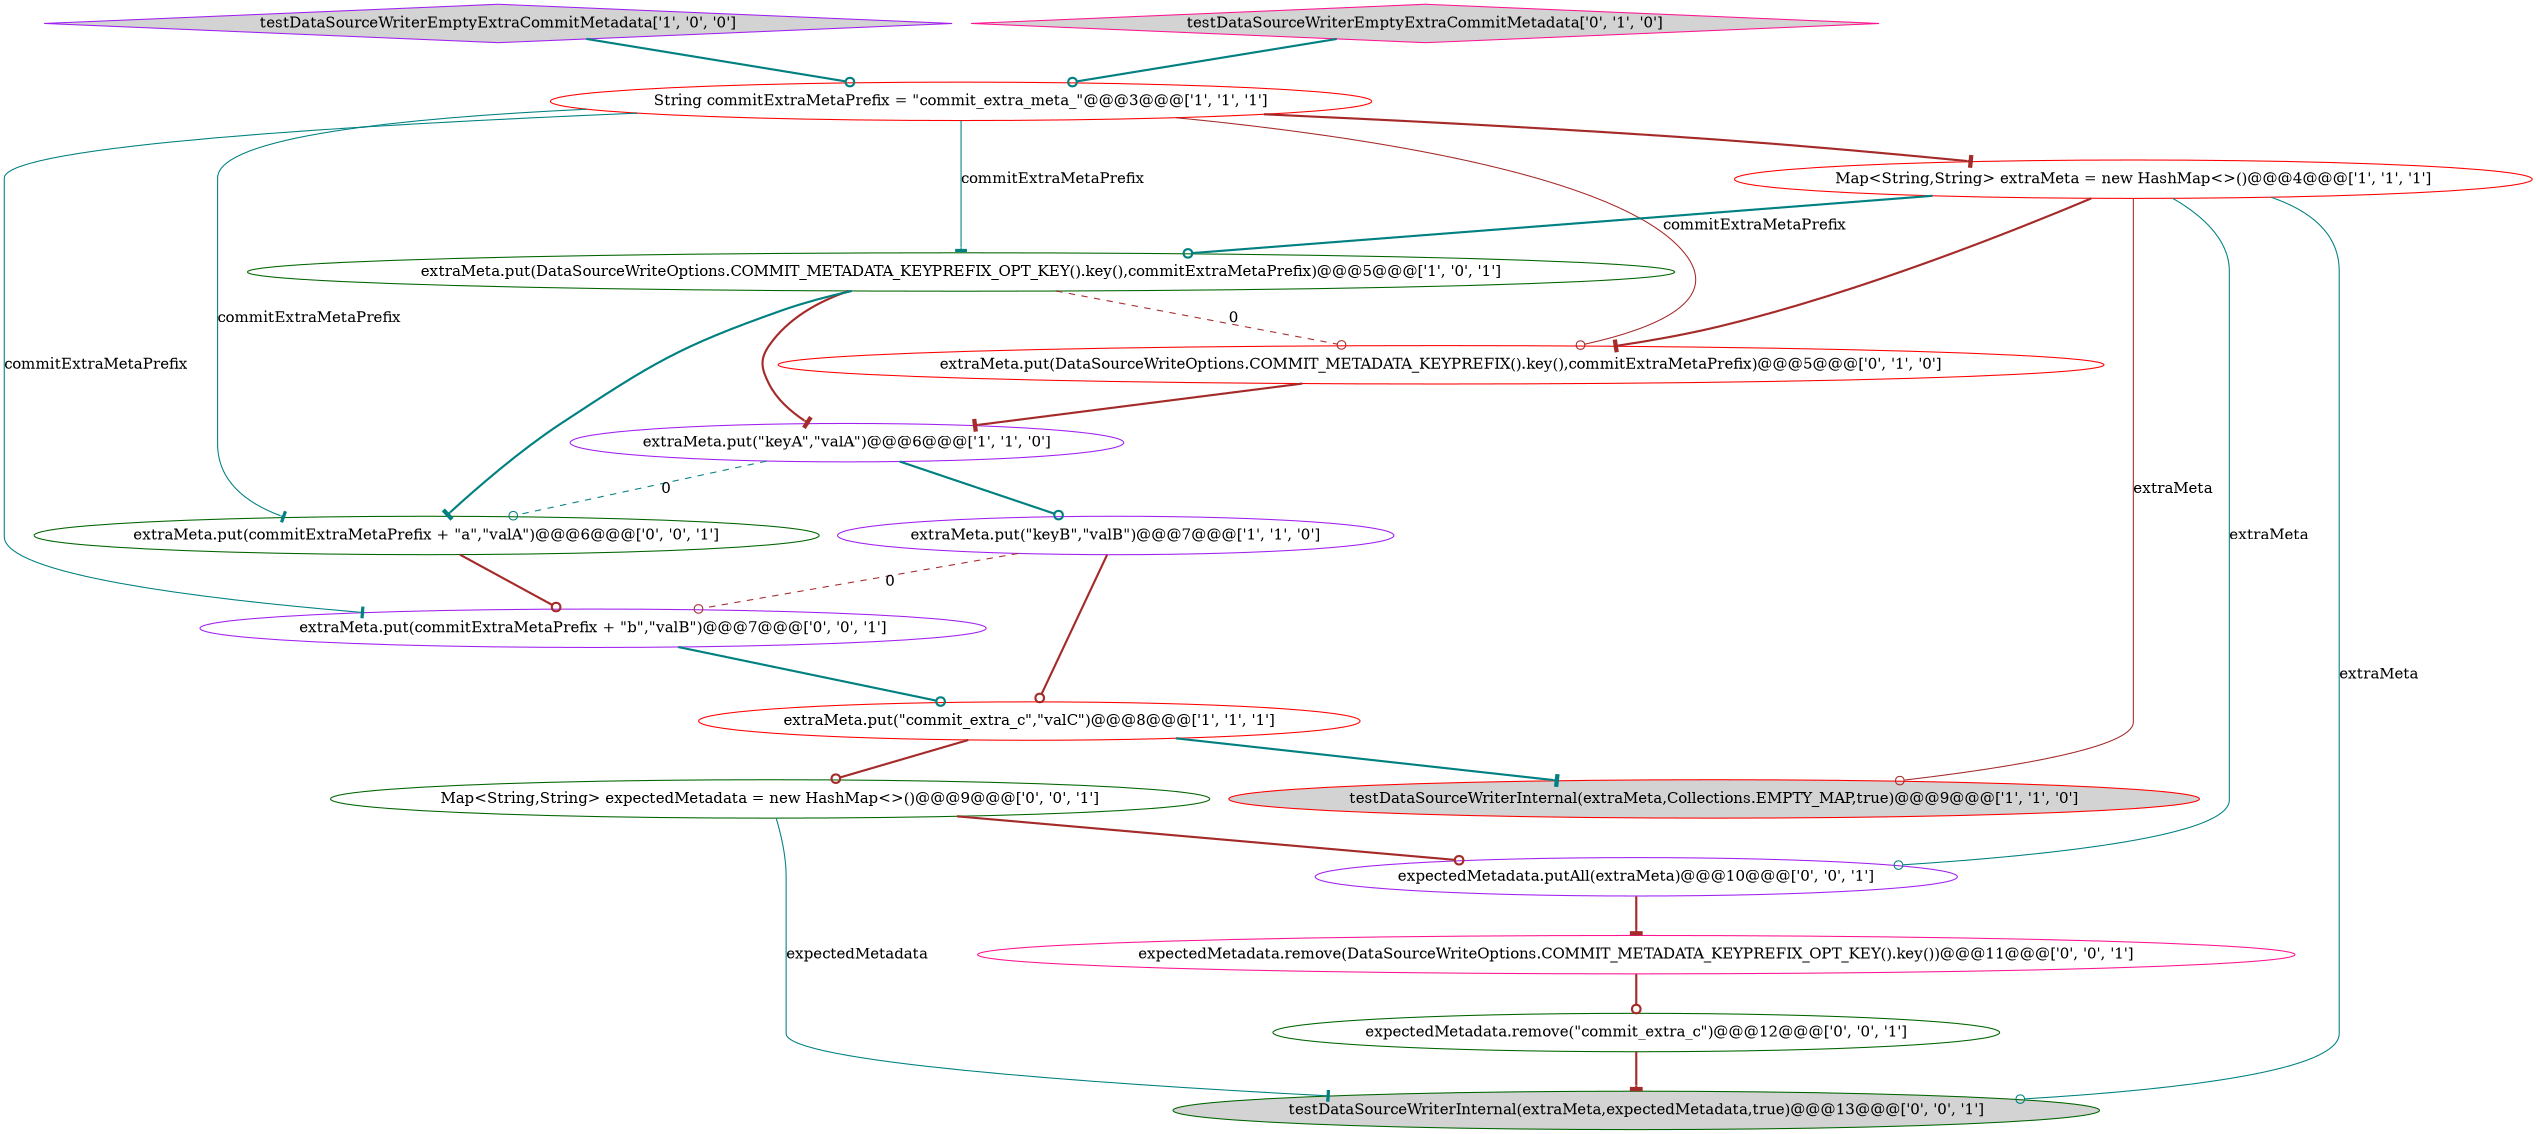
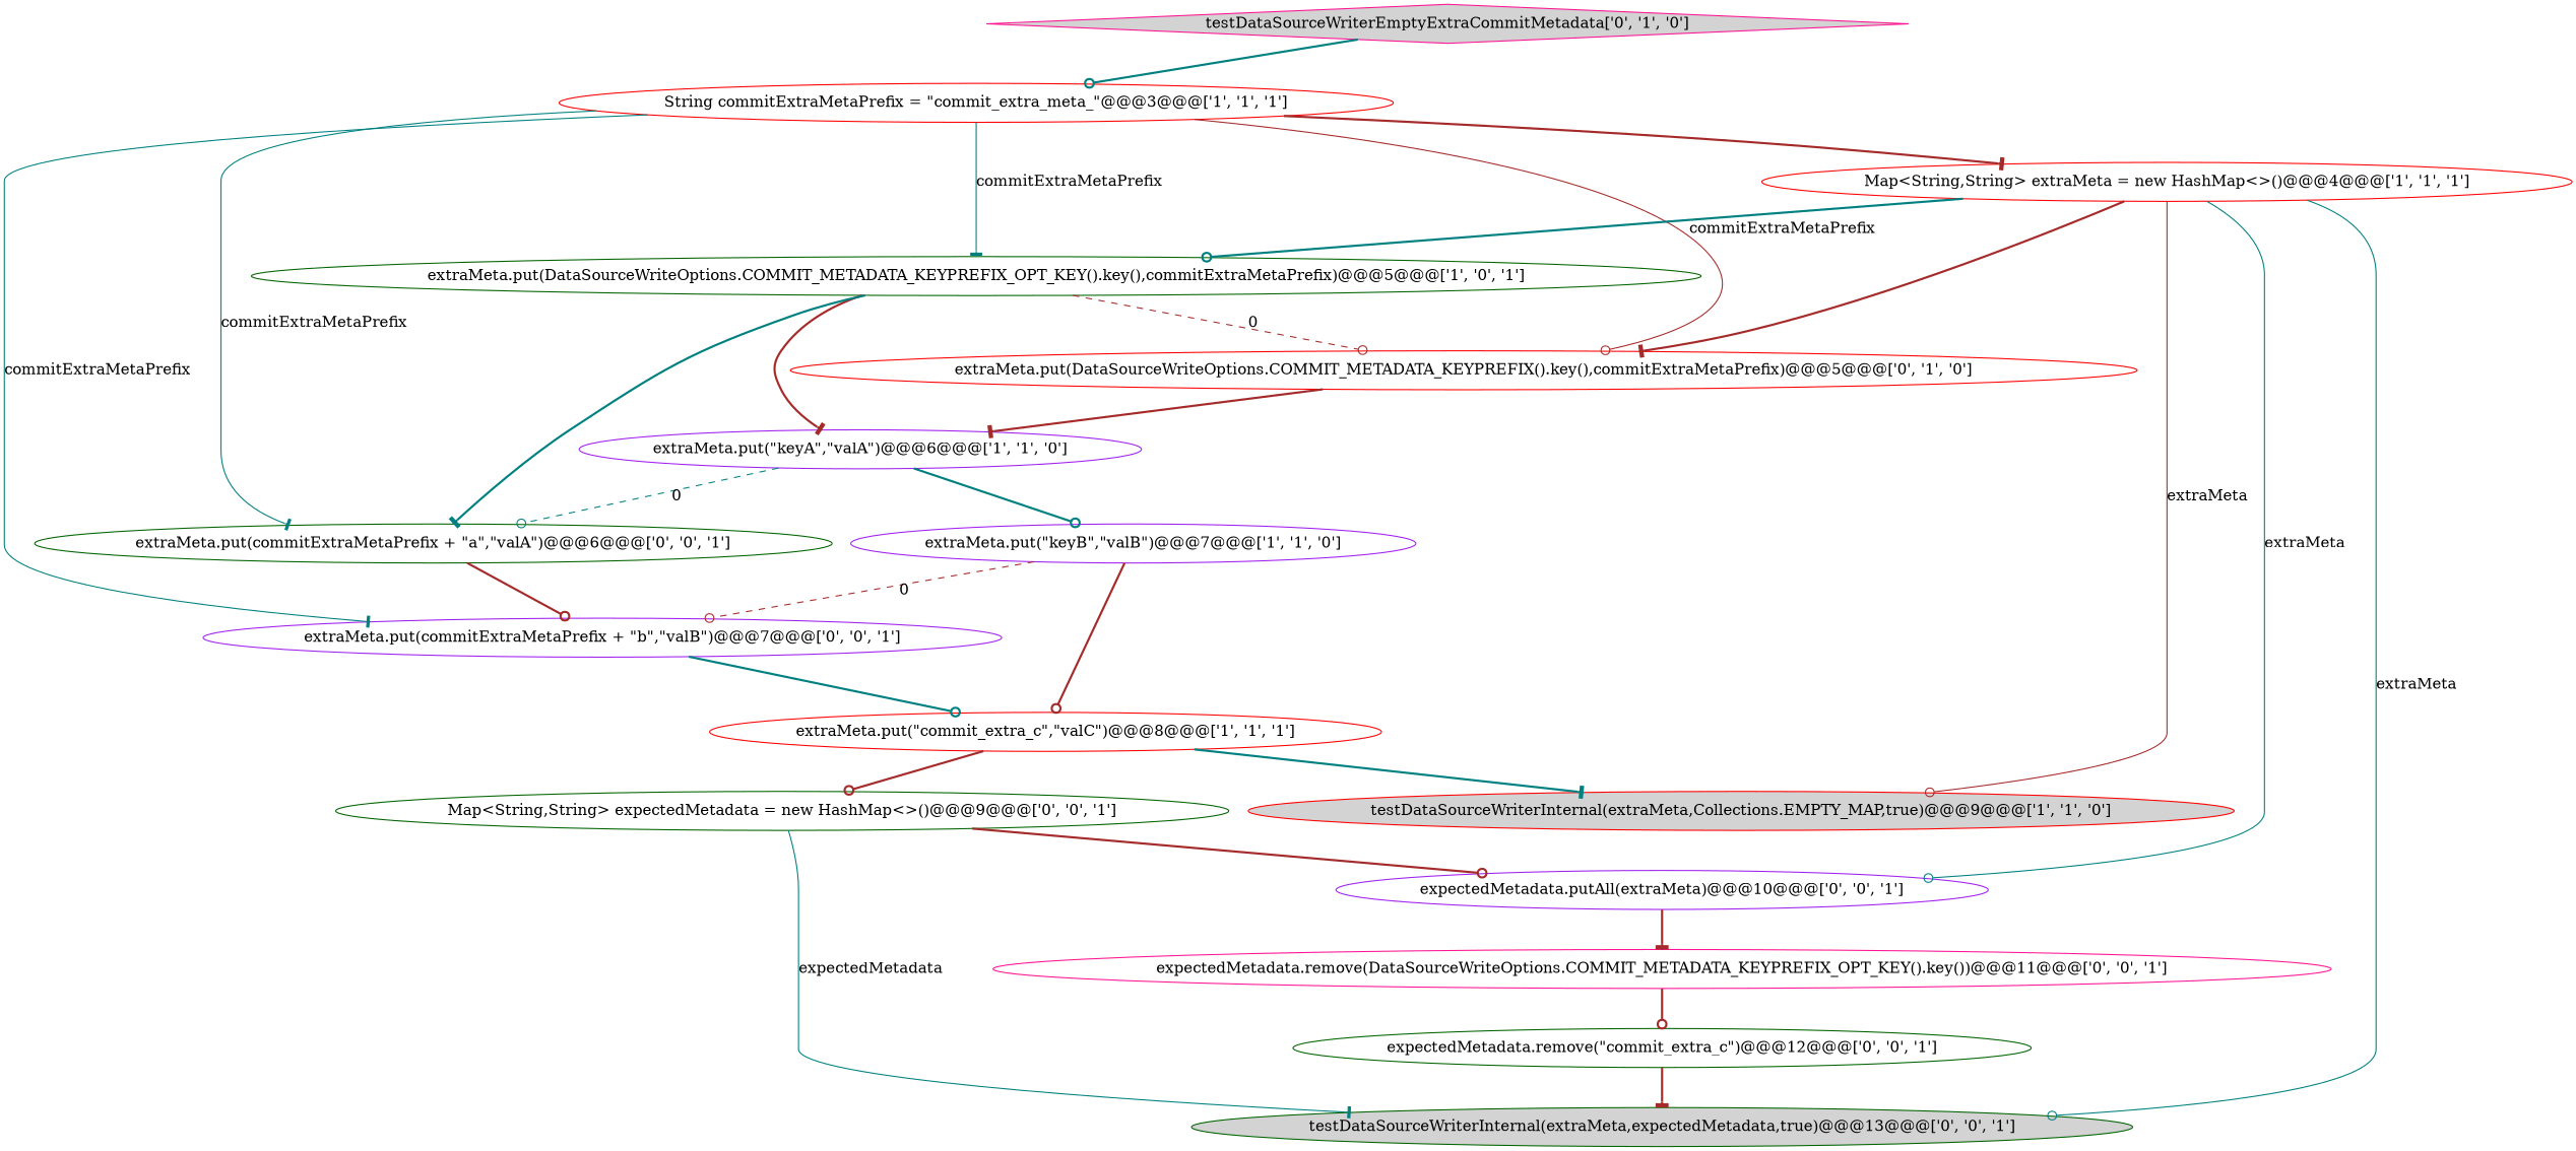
  digraph {
    node [color=purple fillcolor=white shape=ellipse style=filled]
    edge [arrowhead=odot color=brown style=bold]
    n1 [label="expectedMetadata.putAll(extraMeta)@@@10@@@['0', '0', '1']"]
    n2 [color=deeppink label="expectedMetadata.remove(DataSourceWriteOptions.COMMIT_METADATA_KEYPREFIX_OPT_KEY().key())@@@11@@@['0', '0', '1']"]
    n3 [color=darkgreen label="expectedMetadata.remove(\"commit_extra_c\")@@@12@@@['0', '0', '1']"]
    n4 [color=darkgreen fillcolor=lightgray label="testDataSourceWriterInternal(extraMeta,expectedMetadata,true)@@@13@@@['0', '0', '1']"]
    n5 [label="extraMeta.put(\"keyA\",\"valA\")@@@6@@@['1', '1', '0']"]
    n6 [color=darkgreen label="extraMeta.put(commitExtraMetaPrefix + \"a\",\"valA\")@@@6@@@['0', '0', '1']"]
    n7 [label="extraMeta.put(\"keyB\",\"valB\")@@@7@@@['1', '1', '0']"]
    n8 [label="extraMeta.put(commitExtraMetaPrefix + \"b\",\"valB\")@@@7@@@['0', '0', '1']"]
    n9 [color=red label="extraMeta.put(\"commit_extra_c\",\"valC\")@@@8@@@['1', '1', '1']"]
-   n10 [fillcolor=lightgray label="testDataSourceWriterEmptyExtraCommitMetadata['1', '0', '0']" shape=diamond]
    n11 [color=red label="String commitExtraMetaPrefix = \"commit_extra_meta_\"@@@3@@@['1', '1', '1']"]
    n12 [color=darkgreen label="extraMeta.put(DataSourceWriteOptions.COMMIT_METADATA_KEYPREFIX_OPT_KEY().key(),commitExtraMetaPrefix)@@@5@@@['1', '0', '1']"]
    n13 [color=red label="Map<String,String> extraMeta = new HashMap<>()@@@4@@@['1', '1', '1']"]
    n14 [color=red label="extraMeta.put(DataSourceWriteOptions.COMMIT_METADATA_KEYPREFIX().key(),commitExtraMetaPrefix)@@@5@@@['0', '1', '0']"]
    n15 [color=red fillcolor=lightgray label="testDataSourceWriterInternal(extraMeta,Collections.EMPTY_MAP,true)@@@9@@@['1', '1', '0']"]
    n16 [color=darkgreen label="Map<String,String> expectedMetadata = new HashMap<>()@@@9@@@['0', '0', '1']"]
    n17 [color=deeppink fillcolor=lightgray label="testDataSourceWriterEmptyExtraCommitMetadata['0', '1', '0']" shape=diamond]
    n1 -> n2 [arrowhead=tee]
    n2 -> n3
    n3 -> n4 [arrowhead=tee]
    n5 -> n6 [color=teal label=0 style=dashed]
    n5 -> n7 [color=teal]
    n6 -> n8
    n7 -> n8 [label=0 style=dashed]
    n7 -> n9
    n8 -> n9 [color=teal]
    n9 -> n15 [arrowhead=tee color=teal]
    n9 -> n16
-   n10 -> n11 [color=teal]
    n11 -> n6 [arrowhead=tee color=teal label=commitExtraMetaPrefix style=solid]
    n11 -> n8 [arrowhead=tee color=teal label=commitExtraMetaPrefix style=solid]
    n11 -> n12 [arrowhead=tee color=teal label=commitExtraMetaPrefix style=solid]
    n11 -> n13 [arrowhead=tee]
    n11 -> n14 [label=commitExtraMetaPrefix style=solid]
    n12 -> n5 [arrowhead=tee]
    n12 -> n6 [arrowhead=tee color=teal]
    n12 -> n14 [label=0 style=dashed]
    n13 -> n1 [color=teal label=extraMeta style=solid]
    n13 -> n4 [color=teal label=extraMeta style=solid]
    n13 -> n12 [color=teal]
    n13 -> n14 [arrowhead=tee]
    n13 -> n15 [label=extraMeta style=solid]
    n14 -> n5 [arrowhead=tee]
    n16 -> n1
    n16 -> n4 [arrowhead=tee color=teal label=expectedMetadata style=solid]
    n17 -> n11 [color=teal]
  }
